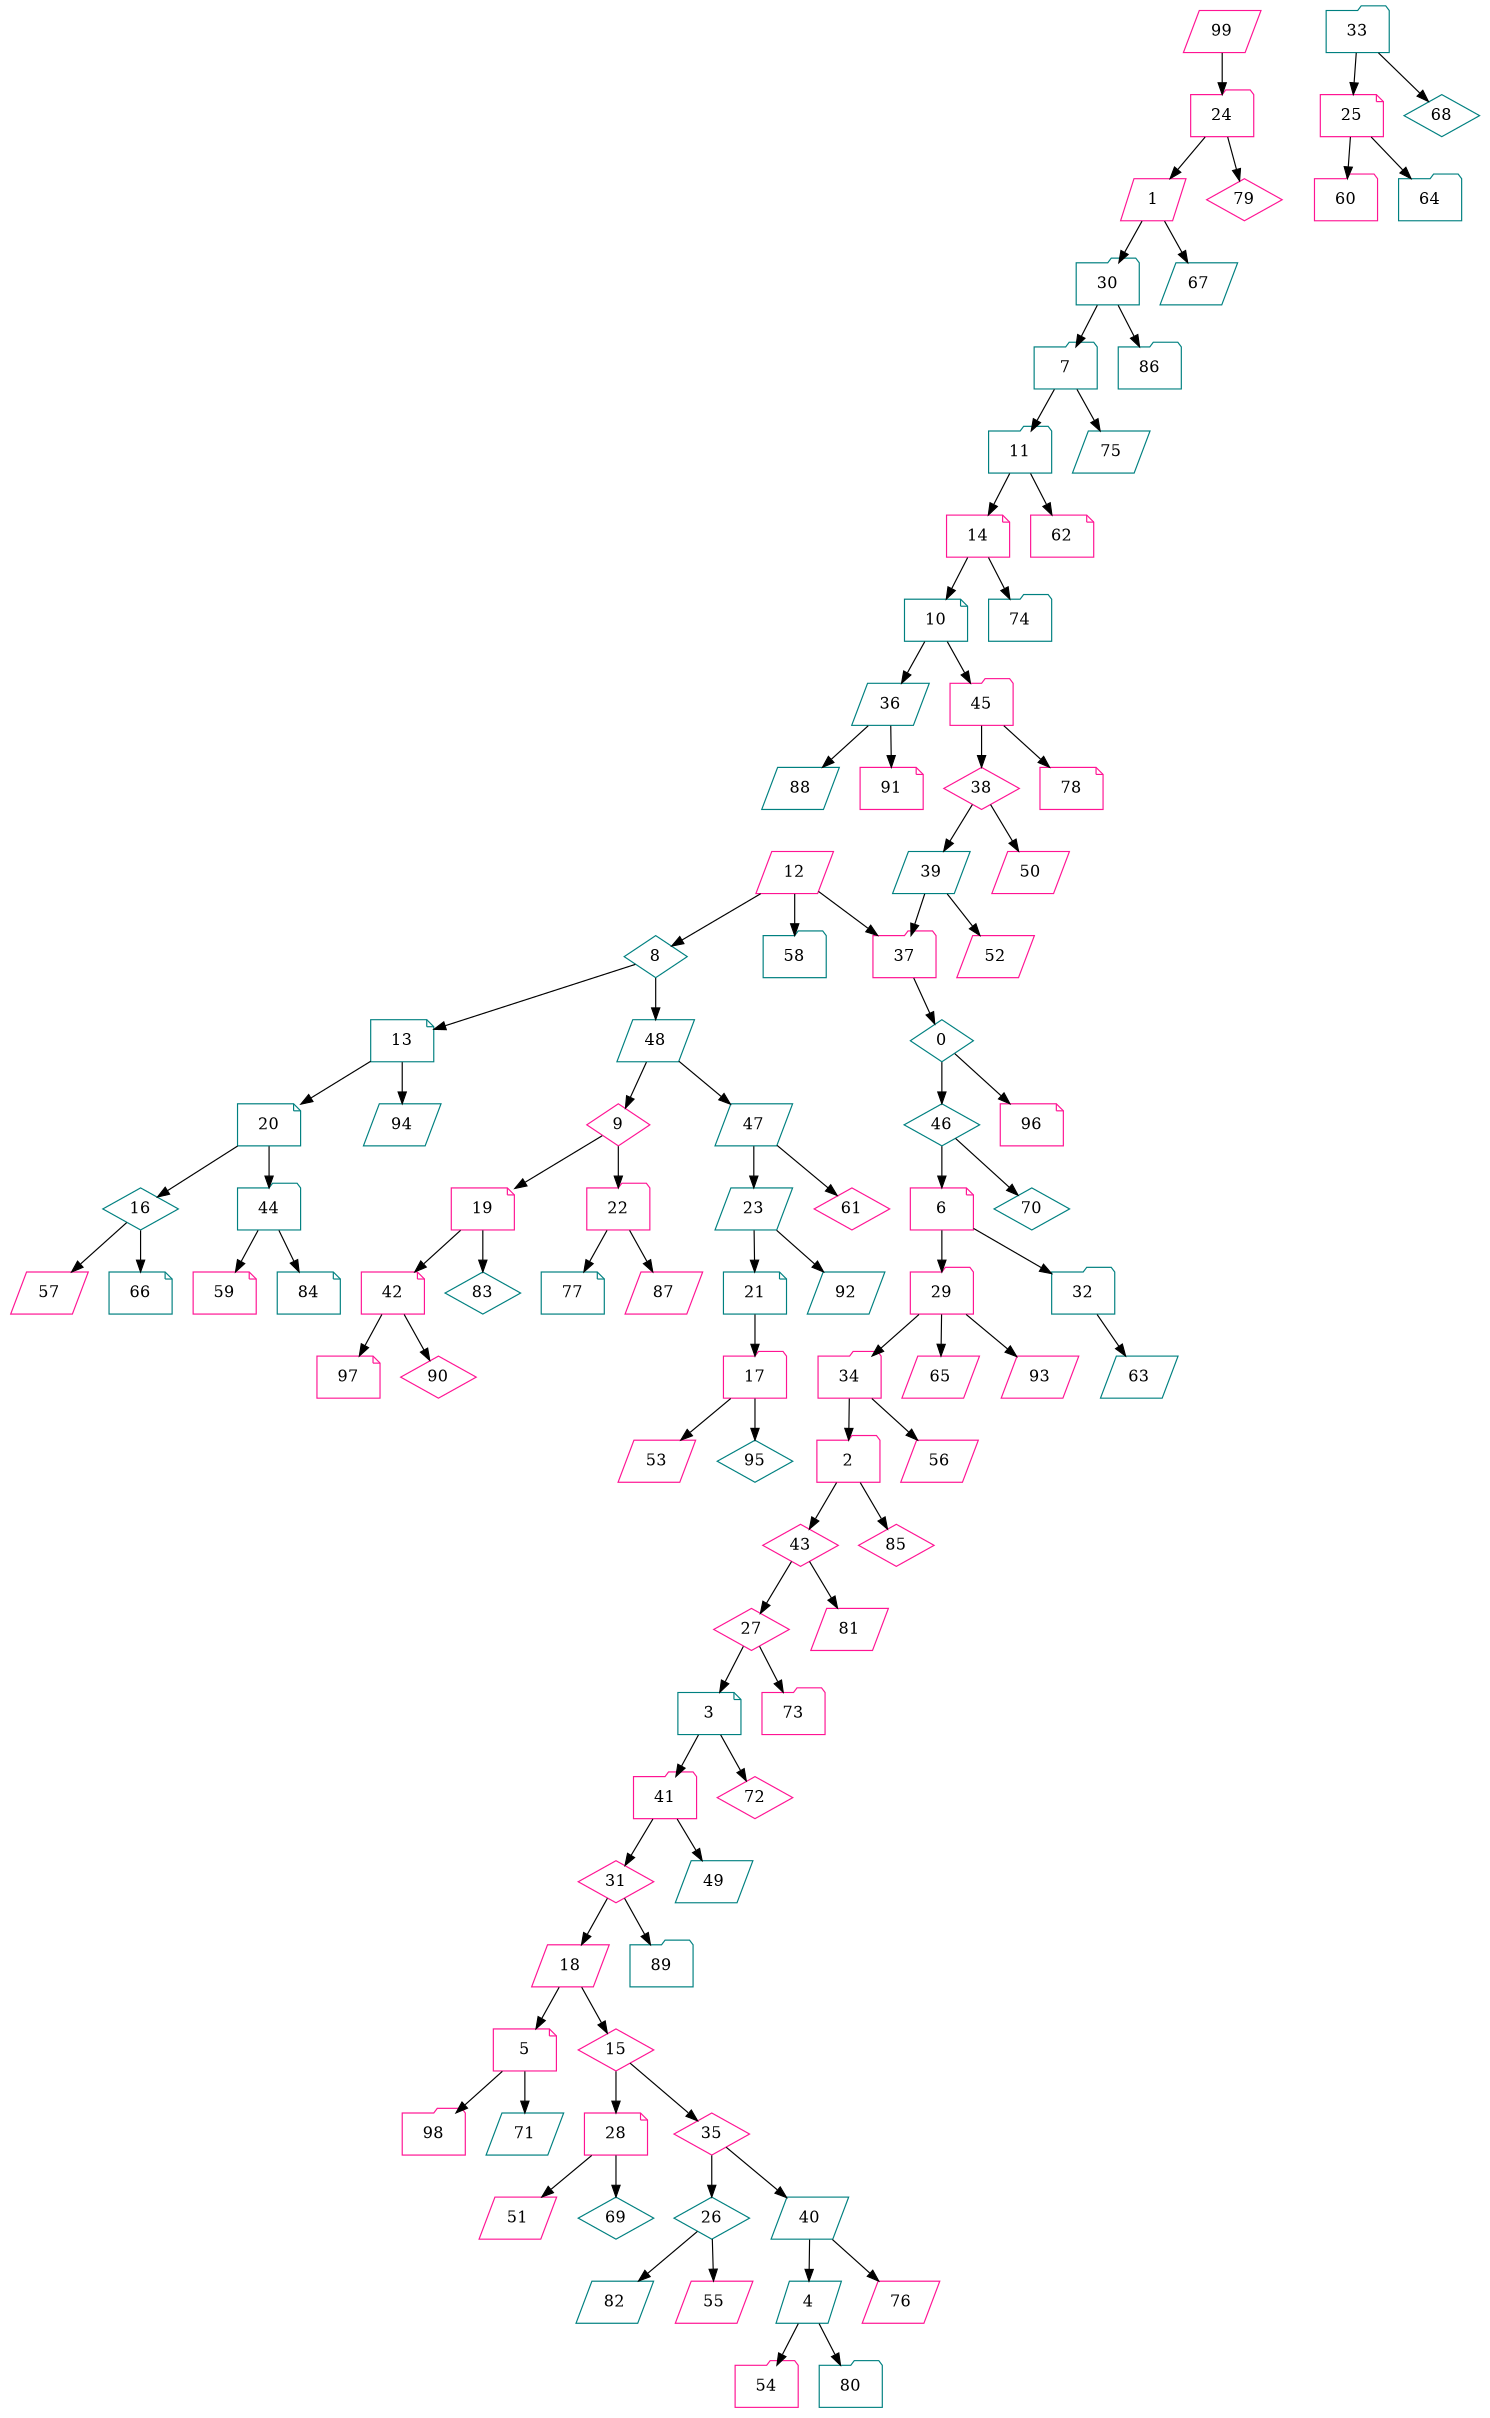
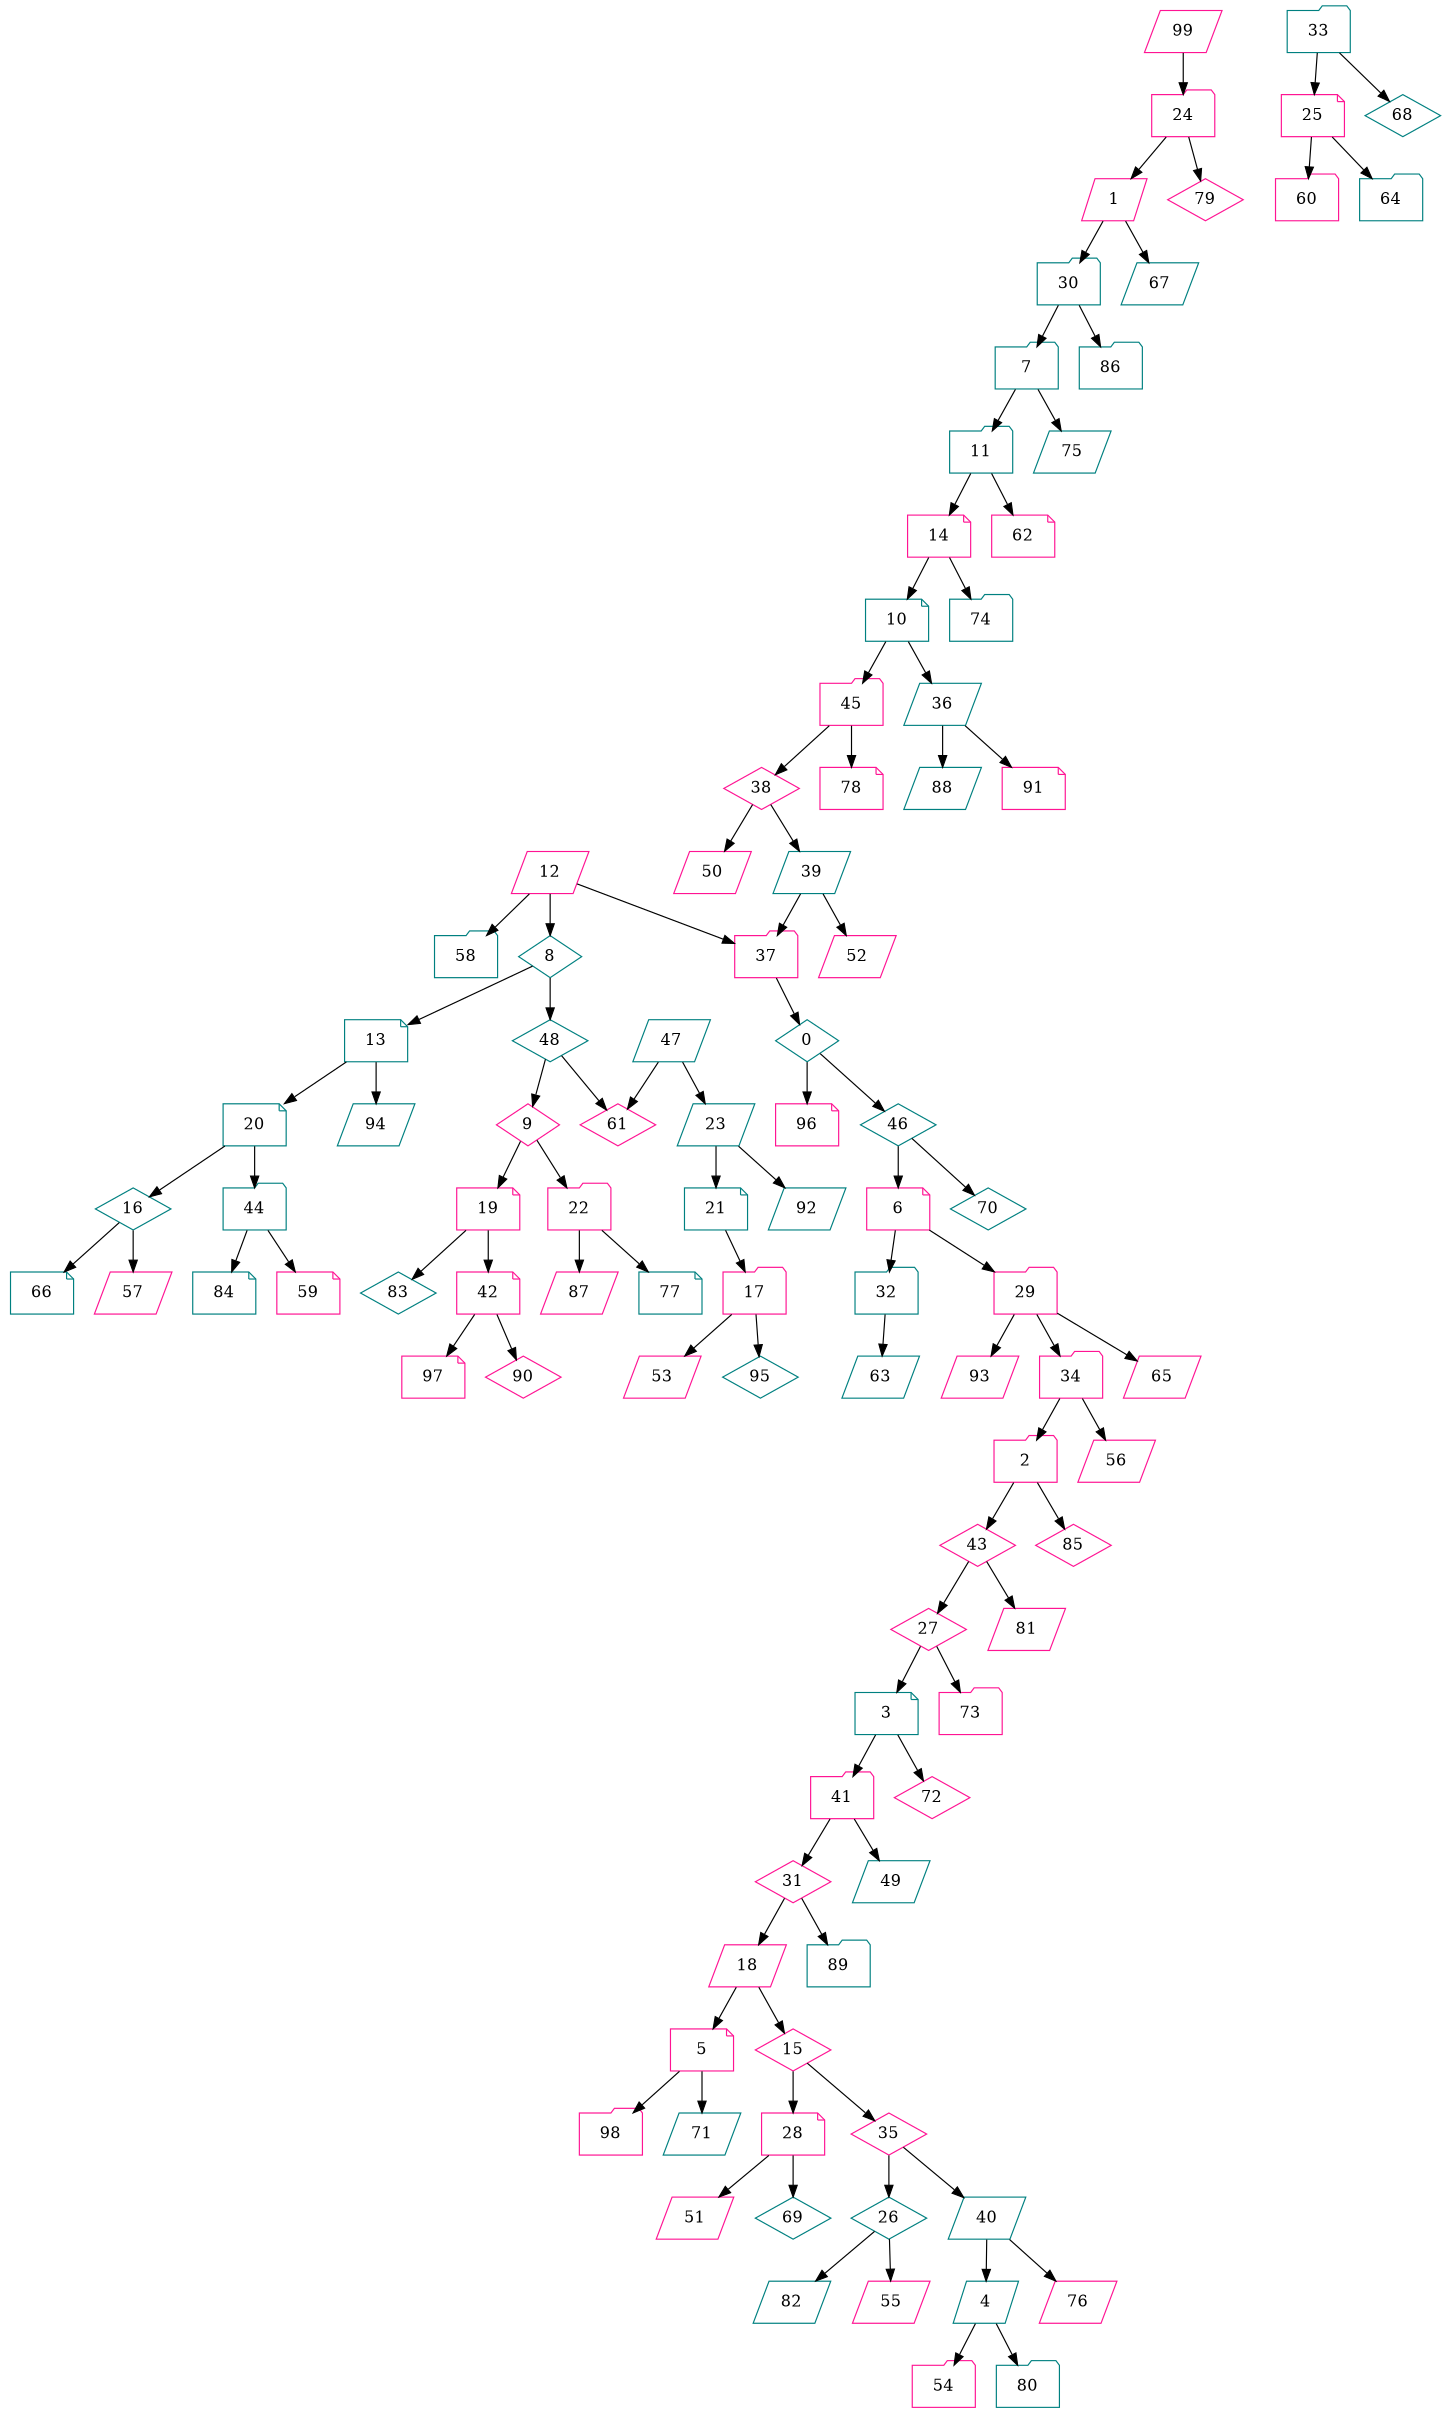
  digraph {
    node [color=deeppink shape=parallelogram]
    n1 [color=teal label=0 shape=diamond]
    n2 [color=teal label=46 shape=diamond]
    n3 [label=96 shape=note]
    n4 [label=6 shape=note]
    n5 [color=teal label=70 shape=diamond]
    n6 [label=1]
    n7 [color=teal label=30 shape=folder]
    n8 [color=teal label=67]
    n9 [color=teal label=7 shape=folder]
    n10 [color=teal label=86 shape=folder]
    n11 [label=2 shape=folder]
    n12 [label=43 shape=diamond]
    n13 [label=85 shape=diamond]
    n14 [label=27 shape=diamond]
    n15 [label=81]
    n16 [color=teal label=3 shape=note]
    n17 [label=41 shape=folder]
    n18 [label=72 shape=diamond]
    n19 [label=31 shape=diamond]
    n20 [color=teal label=49]
    n21 [color=teal label=4]
    n22 [label=54 shape=folder]
    n23 [color=teal label=80 shape=folder]
    n24 [label=5 shape=note]
    n25 [label=98 shape=folder]
    n26 [color=teal label=71]
    n27 [label=29 shape=folder]
    n28 [color=teal label=32 shape=folder]
    n29 [label=34 shape=folder]
    n30 [label=65]
    n31 [label=93]
    n32 [color=teal label=63]
    n33 [color=teal label=11 shape=folder]
    n34 [color=teal label=75]
    n35 [label=14 shape=note]
    n36 [label=62 shape=note]
    n37 [color=teal label=8 shape=diamond]
    n38 [color=teal label=13 shape=note]
-   n39 [color=teal label=48]
+   n39 [color=teal label=48 shape=diamond]
    n40 [color=teal label=20 shape=note]
    n41 [color=teal label=94]
    n42 [label=9 shape=diamond]
    n43 [color=teal label=47]
    n44 [label=19 shape=note]
    n45 [label=22 shape=folder]
    n46 [label=42 shape=note]
    n47 [color=teal label=83 shape=diamond]
    n48 [color=teal label=77 shape=note]
    n49 [label=87]
    n50 [color=teal label=10 shape=note]
    n51 [color=teal label=36]
    n52 [label=45 shape=folder]
    n53 [color=teal label=88]
    n54 [label=91 shape=note]
    n55 [label=38 shape=diamond]
    n56 [label=78 shape=note]
    n57 [color=teal label=74 shape=folder]
    n58 [label=12]
    n59 [color=teal label=58 shape=folder]
    n60 [label=37 shape=folder]
    n61 [color=teal label=16 shape=diamond]
    n62 [color=teal label=44 shape=folder]
    n63 [label=15 shape=diamond]
    n64 [label=28 shape=note]
    n65 [label=35 shape=diamond]
    n66 [label=51]
    n67 [color=teal label=69 shape=diamond]
    n68 [color=teal label=26 shape=diamond]
    n69 [color=teal label=40]
    n70 [label=57]
    n71 [color=teal label=66 shape=note]
    n72 [label=17 shape=folder]
    n73 [label=53]
    n74 [color=teal label=95 shape=diamond]
    n75 [label=18]
    n76 [label=97 shape=note]
    n77 [label=90 shape=diamond]
    n78 [label=59 shape=note]
    n79 [color=teal label=84 shape=note]
    n80 [color=teal label=21 shape=note]
    n81 [color=teal label=33 shape=folder]
    n82 [label=25 shape=note]
    n83 [color=teal label=68 shape=diamond]
    n84 [color=teal label=23]
    n85 [color=teal label=92]
    n86 [label=24 shape=folder]
    n87 [label=79 shape=diamond]
    n88 [label=60 shape=folder]
    n89 [color=teal label=64 shape=folder]
    n90 [color=teal label=82]
    n91 [label=55]
    n92 [label=73 shape=folder]
    n93 [label=56]
    n94 [color=teal label=89 shape=folder]
    n95 [label=76]
    n96 [color=teal label=39]
    n97 [label=50]
    n98 [label=52]
    n99 [label=61 shape=diamond]
    n100 [label=99]
    n1 -> n2
    n1 -> n3
    n2 -> n4
    n2 -> n5
    n4 -> n27
    n4 -> n28
    n6 -> n7
    n6 -> n8
    n7 -> n9
    n7 -> n10
    n9 -> n33
    n9 -> n34
    n11 -> n12
    n11 -> n13
    n12 -> n14
    n12 -> n15
    n14 -> n16
    n14 -> n92
    n16 -> n17
    n16 -> n18
    n17 -> n19
    n17 -> n20
    n19 -> n75
    n19 -> n94
    n21 -> n22
    n21 -> n23
    n24 -> n25
    n24 -> n26
    n27 -> n29
    n27 -> n30
    n27 -> n31
    n28 -> n32
    n29 -> n11
    n29 -> n93
    n33 -> n35
    n33 -> n36
    n35 -> n50
    n35 -> n57
    n37 -> n38
    n37 -> n39
    n38 -> n40
    n38 -> n41
    n39 -> n42
-   n39 -> n43
+   n39 -> n99
    n40 -> n61
    n40 -> n62
    n42 -> n44
    n42 -> n45
    n43 -> n84
    n43 -> n99
    n44 -> n46
    n44 -> n47
    n45 -> n48
    n45 -> n49
    n46 -> n76
    n46 -> n77
    n50 -> n51
    n50 -> n52
    n51 -> n53
    n51 -> n54
    n52 -> n55
    n52 -> n56
    n55 -> n96
    n55 -> n97
    n58 -> n37
    n58 -> n59
    n58 -> n60
    n60 -> n1
    n61 -> n70
    n61 -> n71
    n62 -> n78
    n62 -> n79
    n63 -> n64
    n63 -> n65
    n64 -> n66
    n64 -> n67
    n65 -> n68
    n65 -> n69
    n68 -> n90
    n68 -> n91
    n69 -> n21
    n69 -> n95
    n72 -> n73
    n72 -> n74
    n75 -> n24
    n75 -> n63
    n80 -> n72
    n81 -> n82
    n81 -> n83
    n82 -> n88
    n82 -> n89
    n84 -> n80
    n84 -> n85
    n86 -> n6
    n86 -> n87
    n96 -> n60
    n96 -> n98
    n100 -> n86
  }
